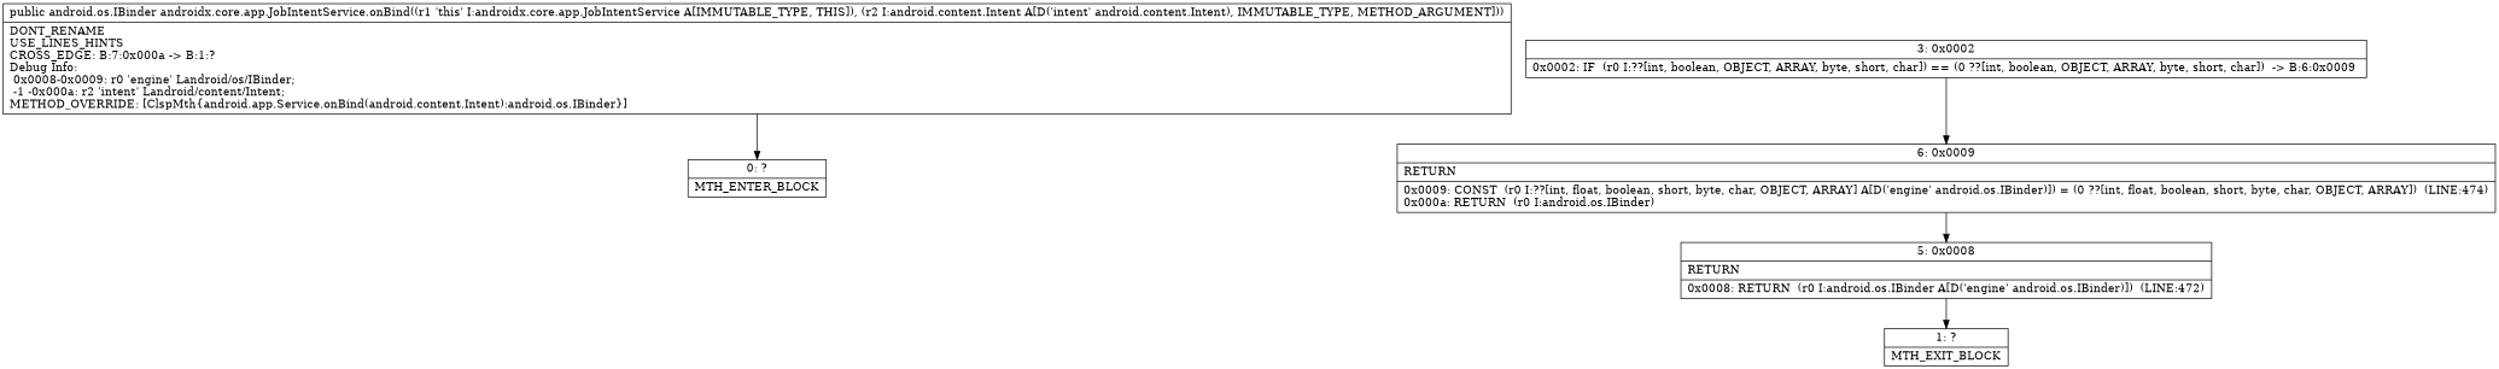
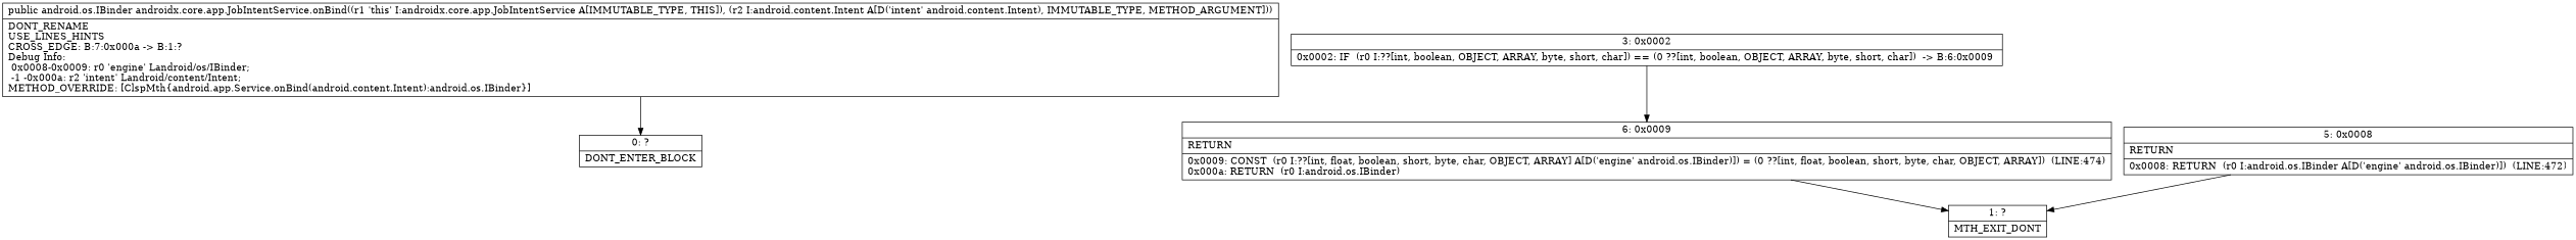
  digraph {
    node [shape=record]
-   n1 [label="{0\:\ ?|MTH_ENTER_BLOCK\l}"]
+   n1 [label="{0\:\ ?|DONT_ENTER_BLOCK\l}"]
    n2 [label="{3\:\ 0x0002|0x0002: IF  (r0 I:??[int, boolean, OBJECT, ARRAY, byte, short, char]) == (0 ??[int, boolean, OBJECT, ARRAY, byte, short, char])  \-\> B:6:0x0009 \l}"]
    n3 [label="{6\:\ 0x0009|RETURN\l|0x0009: CONST  (r0 I:??[int, float, boolean, short, byte, char, OBJECT, ARRAY] A[D('engine' android.os.IBinder)]) = (0 ??[int, float, boolean, short, byte, char, OBJECT, ARRAY])  (LINE:474)\l0x000a: RETURN  (r0 I:android.os.IBinder) \l}"]
-   n4 [label="{1\:\ ?|MTH_EXIT_BLOCK\l}"]
+   n4 [label="{1\:\ ?|MTH_EXIT_DONT\l}"]
    n5 [label="{5\:\ 0x0008|RETURN\l|0x0008: RETURN  (r0 I:android.os.IBinder A[D('engine' android.os.IBinder)])  (LINE:472)\l}"]
    n6 [label="{public android.os.IBinder androidx.core.app.JobIntentService.onBind((r1 'this' I:androidx.core.app.JobIntentService A[IMMUTABLE_TYPE, THIS]), (r2 I:android.content.Intent A[D('intent' android.content.Intent), IMMUTABLE_TYPE, METHOD_ARGUMENT]))  | DONT_RENAME\lUSE_LINES_HINTS\lCROSS_EDGE: B:7:0x000a \-\> B:1:?\lDebug Info:\l  0x0008\-0x0009: r0 'engine' Landroid\/os\/IBinder;\l  \-1 \-0x000a: r2 'intent' Landroid\/content\/Intent;\lMETHOD_OVERRIDE: [ClspMth\{android.app.Service.onBind(android.content.Intent):android.os.IBinder\}]\l}"]
    n2 -> n3
-   n3 -> n5
+   n3 -> n4
    n5 -> n4
    n6 -> n1
  }
